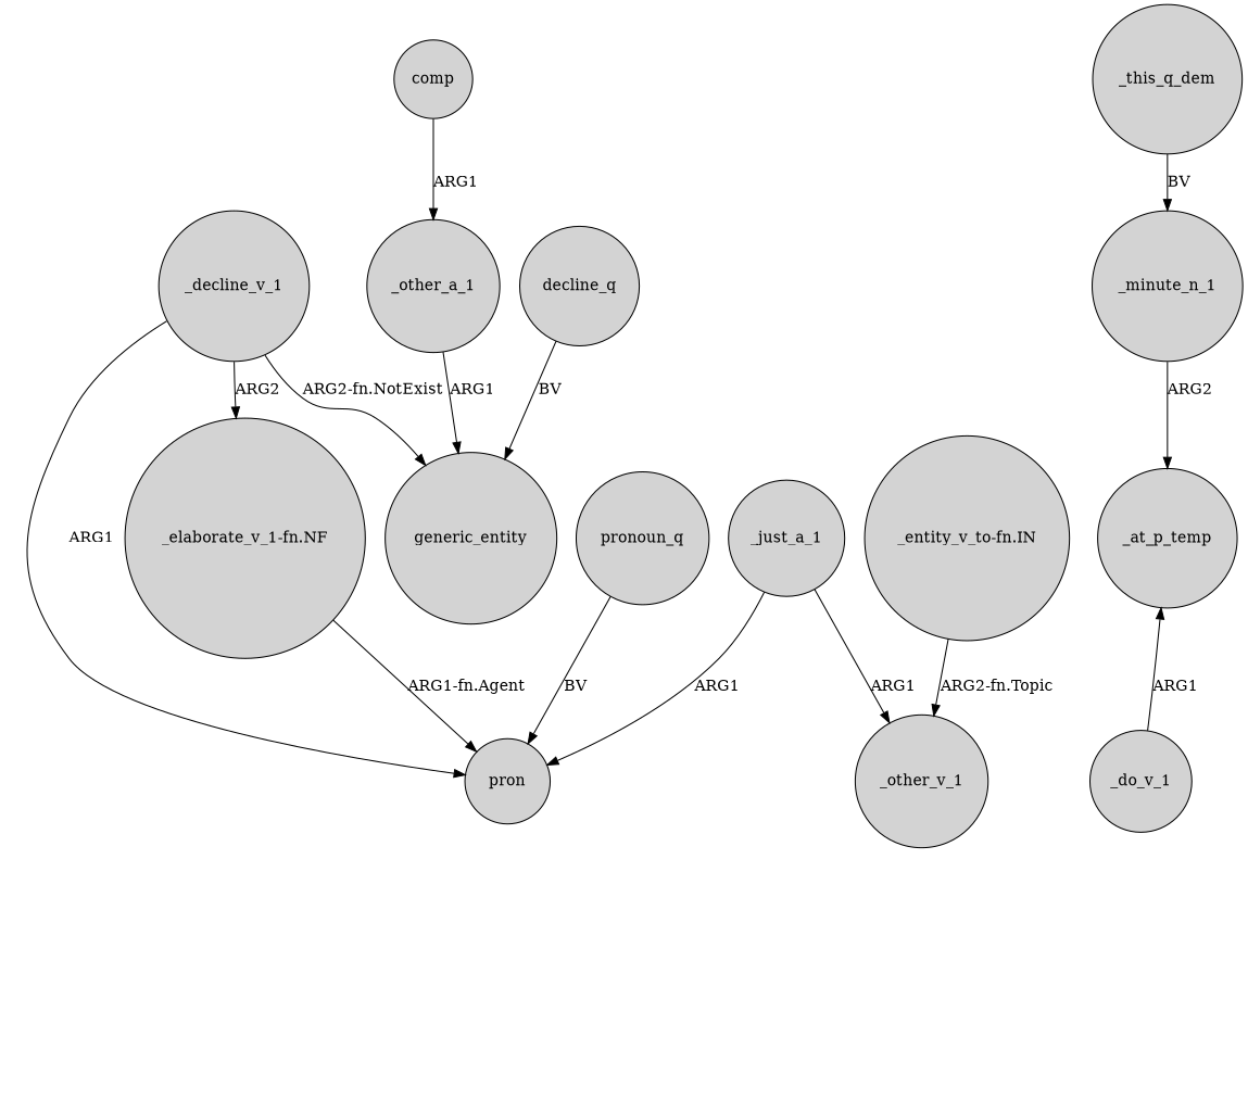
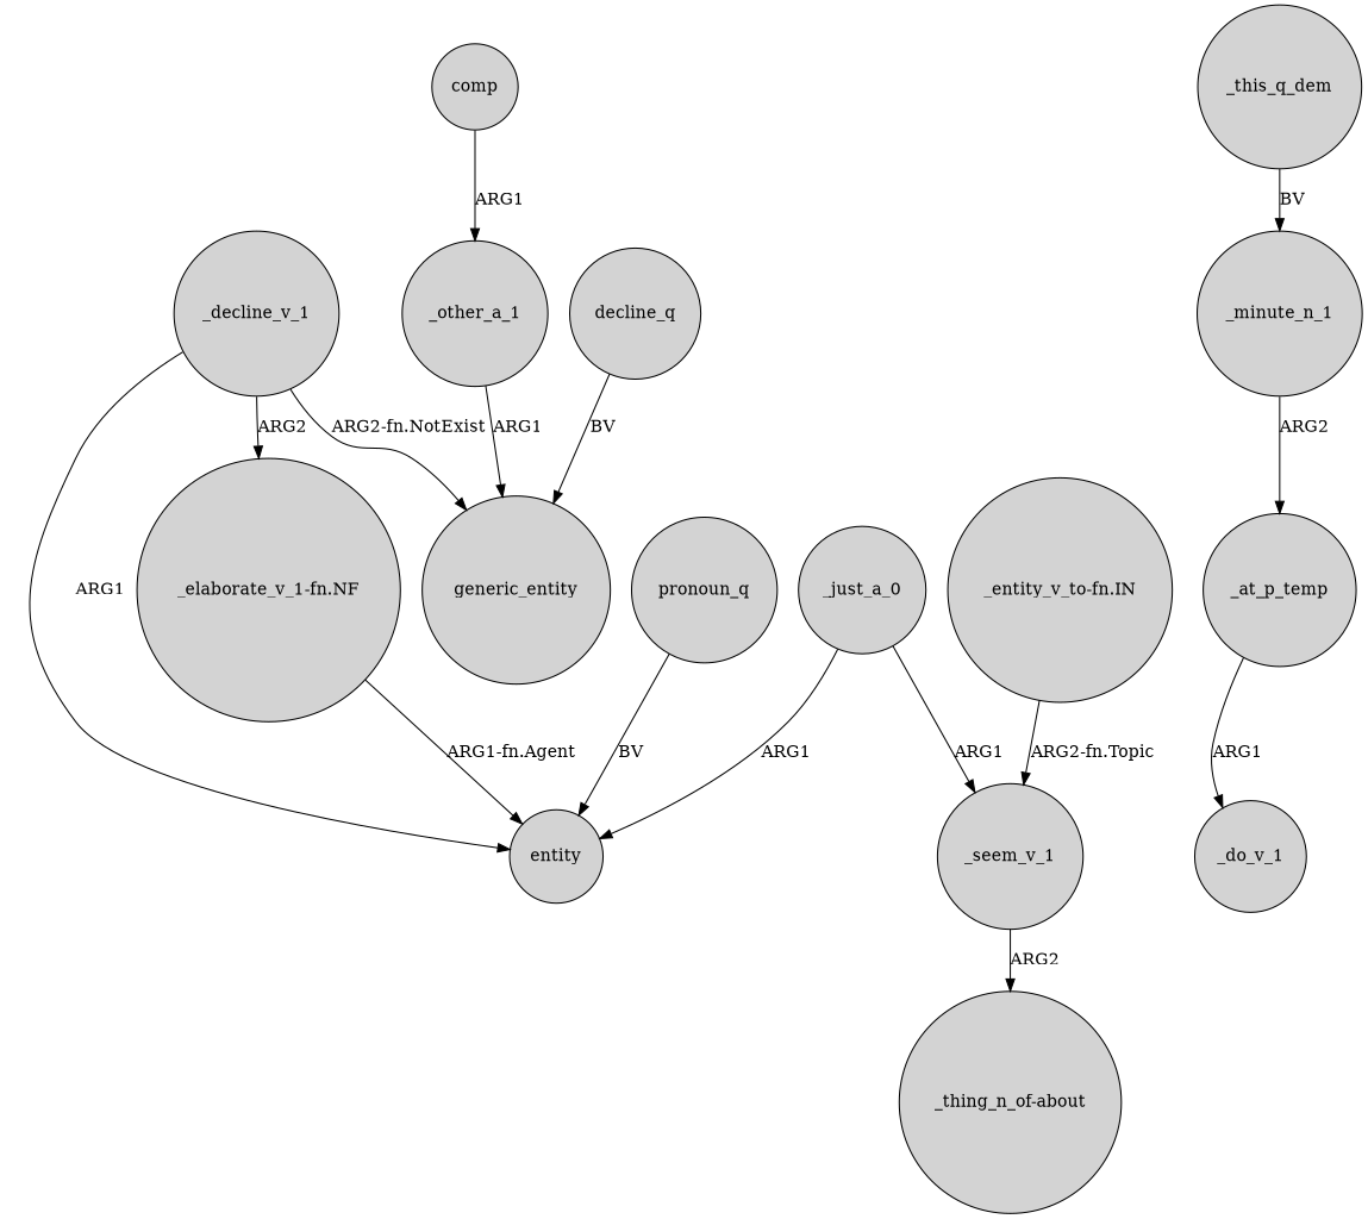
  digraph {
    node [shape=circle style=filled]
    _decline_v_1
-   pron
+   pron [label=entity]
    "_elaborate_v_1-fn.NF"
    generic_entity
    n5 [label=decline_q]
    n6 [label="_entity_v_to-fn.IN"]
-   _seem_v_1 [label=_other_v_1]
+   _seem_v_1
+   "_thing_n_of-about"
    _this_q_dem
    _minute_n_1
    _at_p_temp
-   _just_a_1
+   _just_a_1 [label=_just_a_0]
    _do_v_1
    comp
    _other_a_1
    pronoun_q
    _decline_v_1 -> pron [label=ARG1]
    _decline_v_1 -> "_elaborate_v_1-fn.NF" [label=ARG2]
    _decline_v_1 -> generic_entity [label="ARG2-fn.NotExist"]
    "_elaborate_v_1-fn.NF" -> pron [label="ARG1-fn.Agent"]
    n5 -> generic_entity [label=BV]
    n6 -> _seem_v_1 [label="ARG2-fn.Topic"]
+   _seem_v_1 -> "_thing_n_of-about" [label=ARG2]
    _this_q_dem -> _minute_n_1 [label=BV]
    _minute_n_1 -> _at_p_temp [label=ARG2]
-   _do_v_1 -> _at_p_temp [label=ARG1]
+   _at_p_temp -> _do_v_1 [label=ARG1]
    _just_a_1 -> pron [label=ARG1]
    _just_a_1 -> _seem_v_1 [label=ARG1]
    comp -> _other_a_1 [label=ARG1]
    _other_a_1 -> generic_entity [label=ARG1]
    pronoun_q -> pron [label=BV]
  }
